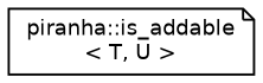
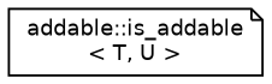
  digraph {
    rankdir=TB
-   n1 [color=black fillcolor=white fontname=Helvetica fontsize=10 height=0.2 label="piranha::is_addable\l\< T, U \>" shape=note style=filled width=0.4]
+   n1 [color=black fillcolor=white fontname=Helvetica fontsize=10 height=0.2 label="addable::is_addable\l\< T, U \>" shape=note style=filled width=0.4]
  }
